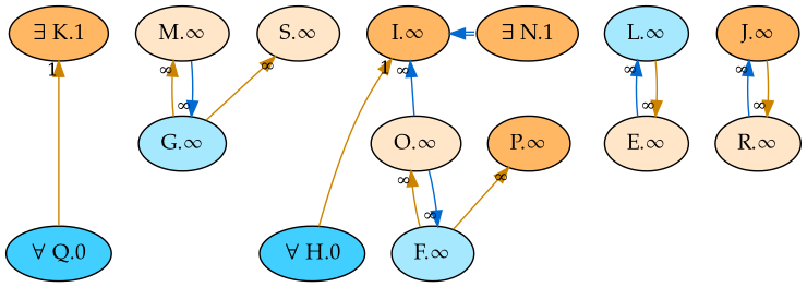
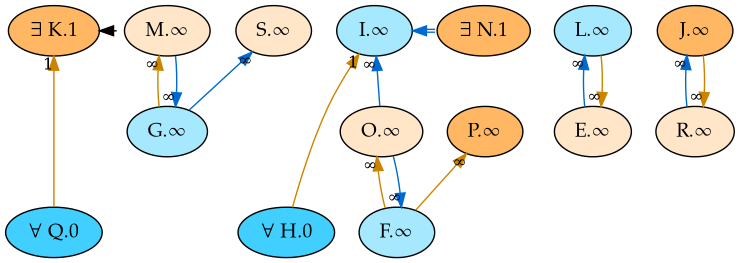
  digraph {
    rankdir=TB
    node [fillcolor="#ffe6c9" fontname=Palatino fontsize=14 style=filled]
    edge [color="#cc8400" dir=back fontsize=12 labeldistance=1.5 style=solid taillabel="∞"]
    n1 [fillcolor="#40cfff" label="∀ Q.0"]
    n2 [fillcolor="#40cfff" label="∀ H.0"]
    n3 [fillcolor="#ffb763" label="∃ N.1"]
    n4 [fillcolor="#ffb763" label="∃ K.1"]
    n5 [label="M.∞"]
    n6 [fillcolor="#a6e9ff" label="L.∞"]
    n7 [label="E.∞"]
    n8 [fillcolor="#a6e9ff" label="F.∞"]
    n9 [label="O.∞"]
    n10 [fillcolor="#ffb763" label="J.∞"]
    n11 [label="R.∞"]
    n12 [fillcolor="#a6e9ff" label="G.∞"]
-   n13 [fillcolor="#ffb763" label="I.∞"]
+   n13 [fillcolor="#a6e9ff" label="I.∞"]
    n14 [fillcolor="#ffb763" label="P.∞"]
    n15 [label="S.∞"]
    subgraph sub_1 {
      rank=max
      n1
      n2
    }
    subgraph sub_2 {
      rank=min
      n3
      n4
    }
    n4 -> n1 [taillabel=1]
+   n4 -> n5 [color=black constraint=false style=dotted taillabel=""]
    n5 -> n12
    n6 -> n7 [color="#006ad1"]
    n7 -> n6
    n8 -> n9 [color="#006ad1"]
    n9 -> n8
    n10 -> n11 [color="#006ad1"]
    n11 -> n10
    n12 -> n5 [color="#006ad1"]
    n13 -> n2 [taillabel=1]
    n13 -> n3 [color="#006ad1:#006ad1" constraint=false style=dashed taillabel=""]
    n13 -> n9 [color="#006ad1"]
    n14 -> n8
-   n15 -> n12
+   n15 -> n12 [color="#006ad1"]
  }
